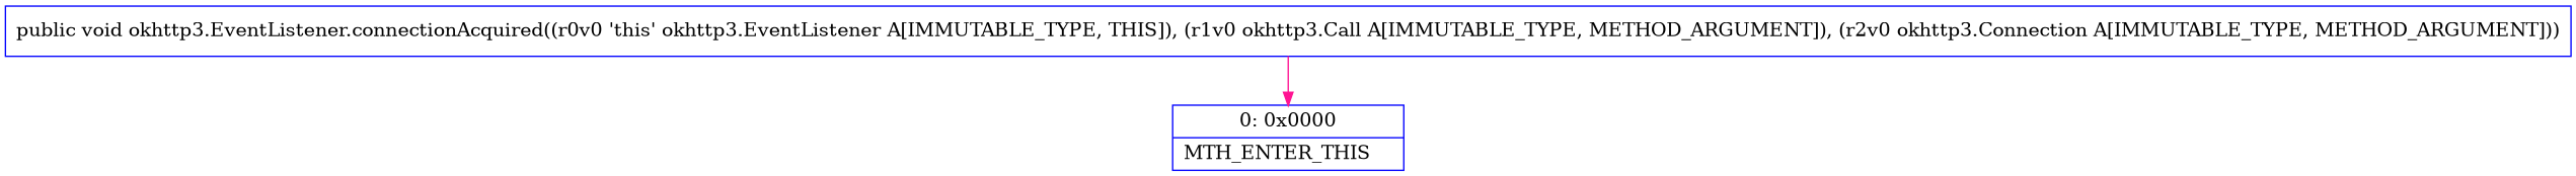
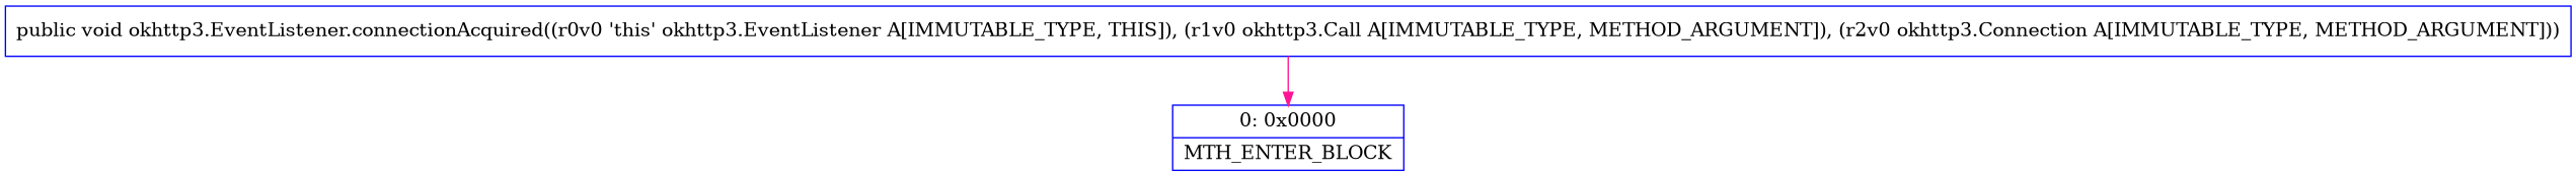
  digraph {
    node [color=blue shape=record]
-   n1 [label="{0\:\ 0x0000|MTH_ENTER_THIS\l}"]
+   n1 [label="{0\:\ 0x0000|MTH_ENTER_BLOCK\l}"]
    n2 [label="{public void okhttp3.EventListener.connectionAcquired((r0v0 'this' okhttp3.EventListener A[IMMUTABLE_TYPE, THIS]), (r1v0 okhttp3.Call A[IMMUTABLE_TYPE, METHOD_ARGUMENT]), (r2v0 okhttp3.Connection A[IMMUTABLE_TYPE, METHOD_ARGUMENT])) }"]
    subgraph cluster_1 {
      label="R(0)"
    }
    n2 -> n1 [color=deeppink style=solid]
  }
